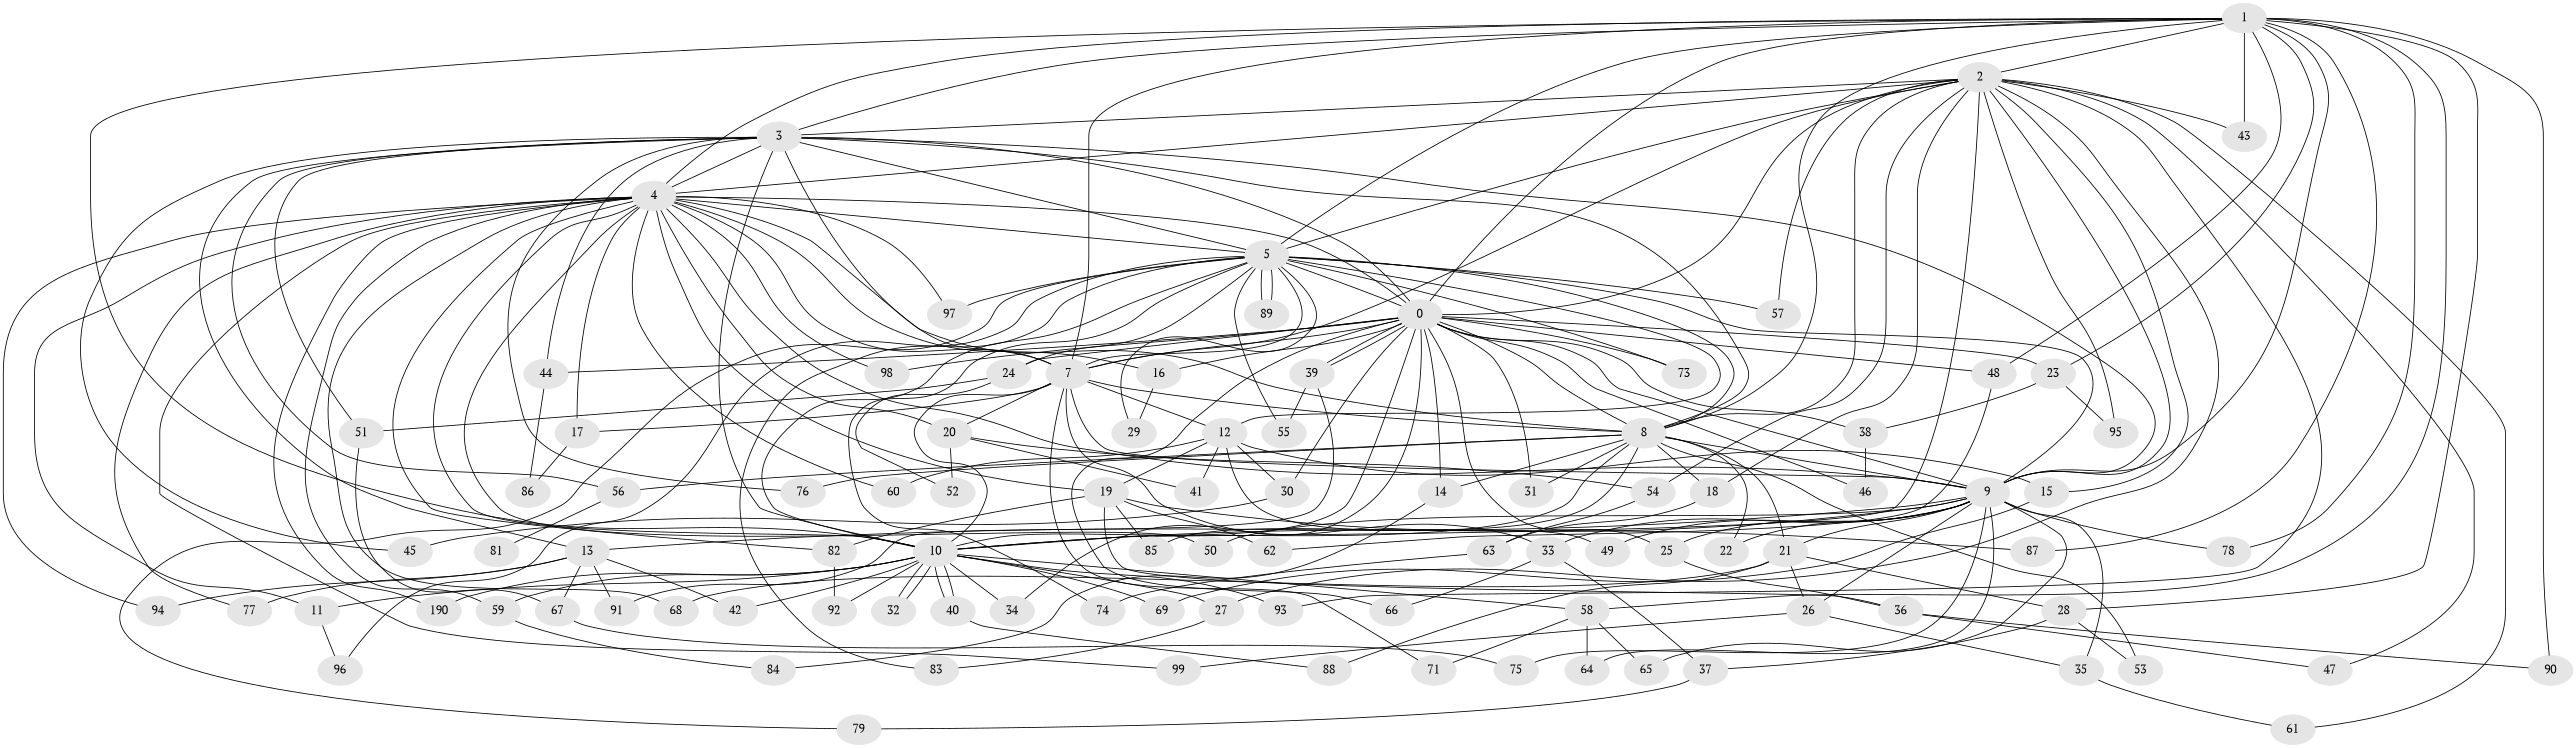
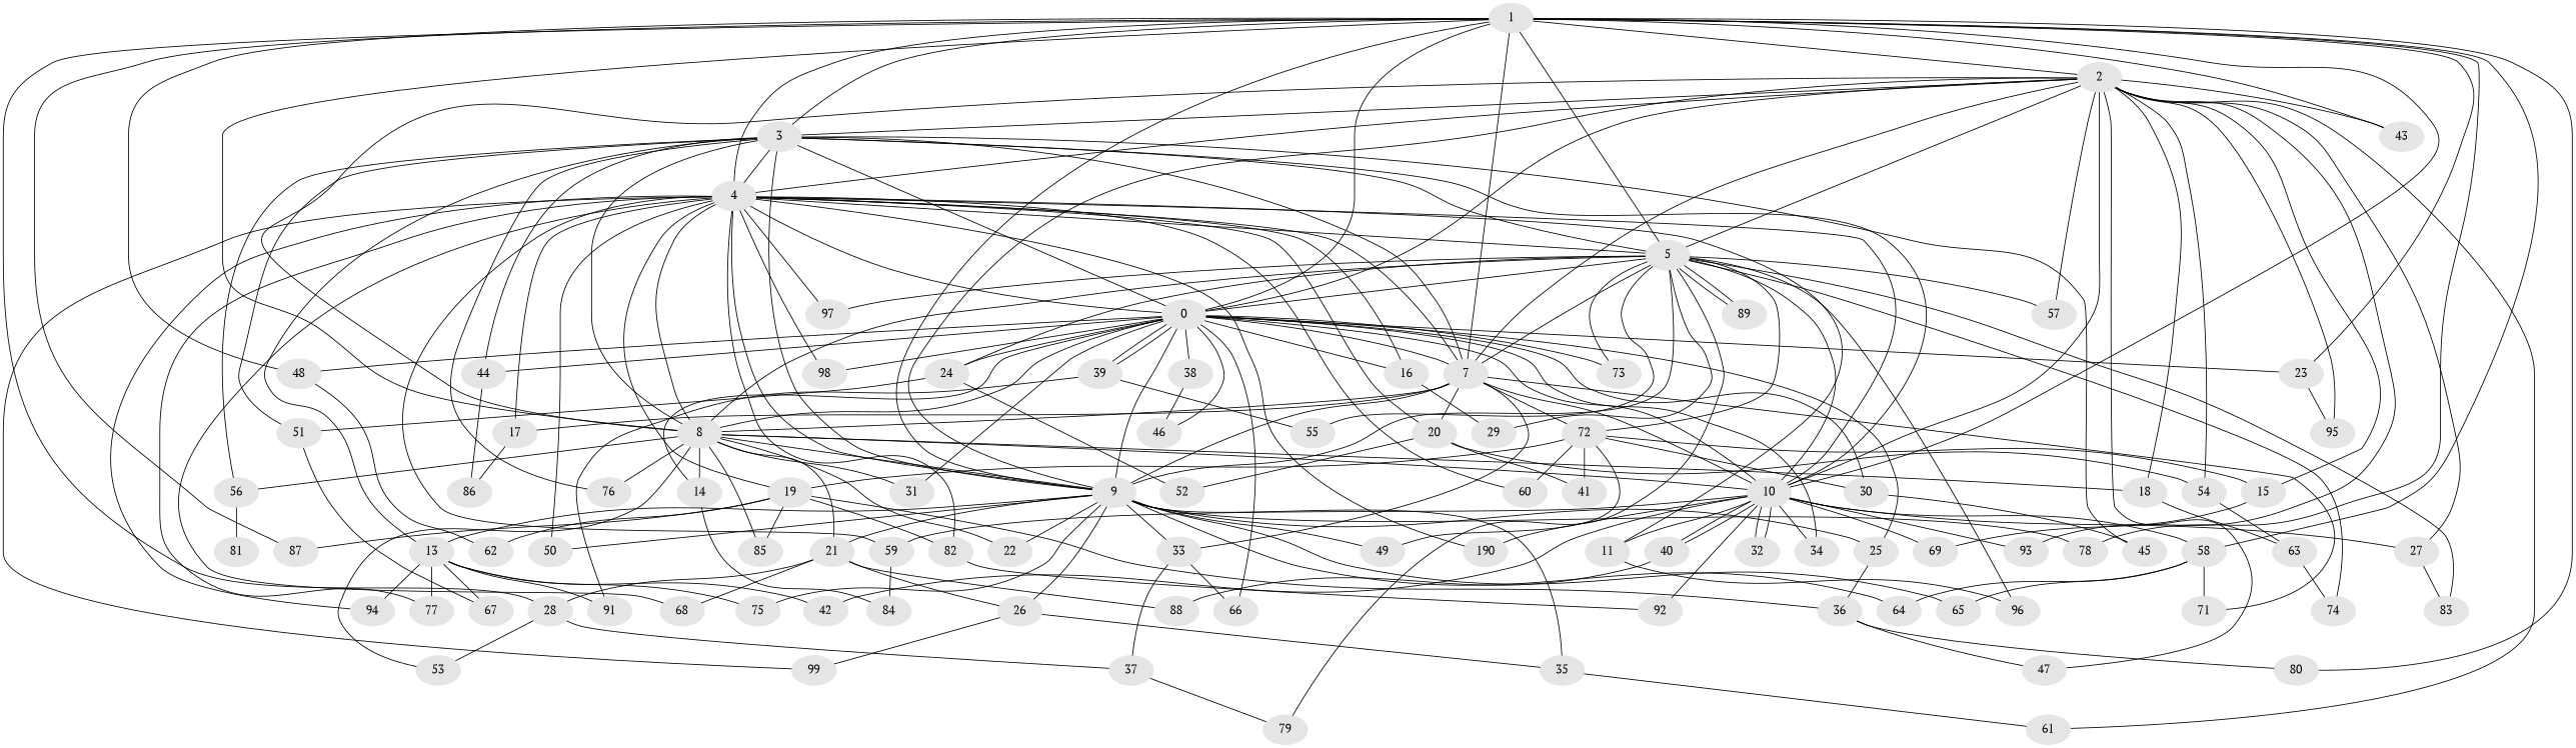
  graph {
    fontname="PT Serif"
    node [color=gray90 fontname="PT Serif" style=filled]
    edge [fontname="PT Serif"]
    1
    2
    3
    4
    5
    n6 [label=0]
    7
    8
    9
    10
    23
    28
    43
    48
    58
    78
    87
-   90
+   90 [label=80]
    15
    18
    27
    47
    54
    57
    61
    93
    95
    13
    44
    45
    51
    76
    56
    11
    16
    17
    19
    20
    50
    59
    60
    68
    77
    82
    94
    97
    98
    99
    n49 [label=190]
-   12
+   12 [label=72]
    24
    29
    55
    73
    74
    79
    83
    89
    96
    14
    25
    30
    31
    34
    38
    39
    46
    66
    33
    71
    21
    22
    53
    85
    26
    35
    49
    64
    65
    75
    32
    40
    42
    69
    92
    37
    62
    63
    67
    91
    86
    36
    41
    52
    81
    84
    88
    1 -- 2
    1 -- 3
    1 -- 4
    1 -- 5
    1 -- n6
    1 -- 7
    1 -- 8
    1 -- 9
    1 -- 10
    1 -- 23
    1 -- 28
    1 -- 43
    1 -- 48
    1 -- 58
    1 -- 78
    1 -- 87
    1 -- 90
    2 -- 3
    2 -- 4
    2 -- 5
    2 -- n6
    2 -- 7
    2 -- 8
    2 -- 9
    2 -- 10
    2 -- 43
    2 -- 15
    2 -- 18
    2 -- 27
    2 -- 47
    2 -- 54
    2 -- 57
    2 -- 61
    2 -- 93
    2 -- 95
    3 -- 4
    3 -- 5
    3 -- n6
    3 -- 7
    3 -- 8
    3 -- 9
    3 -- 10
    3 -- 13
    3 -- 44
    3 -- 45
    3 -- 51
    3 -- 76
    3 -- 56
    4 -- 5
    4 -- n6
    4 -- 7
    4 -- 8
    4 -- 9
    4 -- 10
    4 -- 11
    4 -- 16
    4 -- 17
    4 -- 19
    4 -- 20
    4 -- 50
    4 -- 59
    4 -- 60
    4 -- 68
    4 -- 77
    4 -- 82
    4 -- 94
    4 -- 97
    4 -- 98
    4 -- 99
    4 -- n49
    5 -- n6
    5 -- 7
    5 -- 8
    5 -- 9
    5 -- 10
    5 -- 57
    5 -- 97
    5 -- 12
    5 -- 24
    5 -- 29
    5 -- 55
    5 -- 73
    5 -- 74
    5 -- 79
    5 -- 83
    5 -- 89
    5 -- 89
    5 -- 96
    n6 -- 7
    n6 -- 8
    n6 -- 9
    n6 -- 10
    n6 -- 23
    n6 -- 48
    n6 -- 44
    n6 -- 16
    n6 -- 98
    n6 -- 24
    n6 -- 73
    n6 -- 14
    n6 -- 25
    n6 -- 30
    n6 -- 31
    n6 -- 34
    n6 -- 38
    n6 -- 39
    n6 -- 39
    n6 -- 46
    n6 -- 66
    7 -- 8
    7 -- 9
    7 -- 10
    7 -- 17
    7 -- 20
    7 -- 12
    7 -- 33
    7 -- 71
    8 -- 9
    8 -- 10
    8 -- 18
    8 -- 76
    8 -- 56
    8 -- 14
    8 -- 31
    8 -- 21
    8 -- 22
    8 -- 53
    8 -- 85
-   9 -- 10
    9 -- 78
    9 -- 13
    9 -- 50
    9 -- 25
    9 -- 33
    9 -- 21
    9 -- 22
    9 -- 26
    9 -- 35
    9 -- 49
    9 -- 64
    9 -- 65
    9 -- 75
    10 -- 58
    10 -- 27
    10 -- 93
    10 -- 11
    10 -- 59
    10 -- n49
    10 -- 34
    10 -- 32
    10 -- 32
    10 -- 40
    10 -- 40
    10 -- 42
    10 -- 69
    10 -- 92
    23 -- 95
-   23 -- 38
    28 -- 53
    28 -- 37
    48 -- 62
    58 -- 71
    58 -- 64
    58 -- 65
    15 -- 69
    18 -- 63
    27 -- 83
    54 -- 63
    13 -- 77
    13 -- 94
-   67 -- 75
+   13 -- 75
    13 -- 42
    13 -- 67
    13 -- 91
    44 -- 86
    51 -- 67
    56 -- 81
    11 -- 96
    16 -- 29
    17 -- 86
    19 -- 87
    19 -- 82
    19 -- 85
    19 -- 62
    19 -- 36
    20 -- 54
    20 -- 41
    20 -- 52
    59 -- 84
    82 -- 92
    12 -- 15
    12 -- 19
    12 -- 60
    12 -- 30
    12 -- 49
    12 -- 41
    24 -- 51
    24 -- 52
    14 -- 84
    25 -- 36
    30 -- 45
    38 -- 46
    39 -- 55
    39 -- 91
    33 -- 66
    33 -- 37
    21 -- 28
    21 -- 68
    21 -- 26
    21 -- 88
    26 -- 99
    26 -- 35
    35 -- 61
    40 -- 88
    37 -- 79
    63 -- 74
    36 -- 90
    36 -- 47
  }
